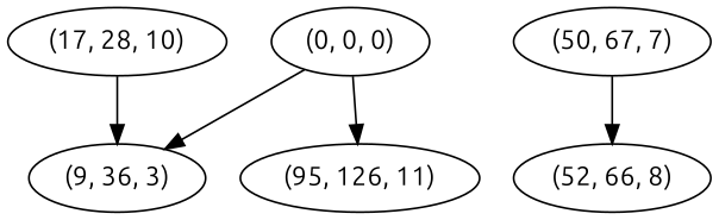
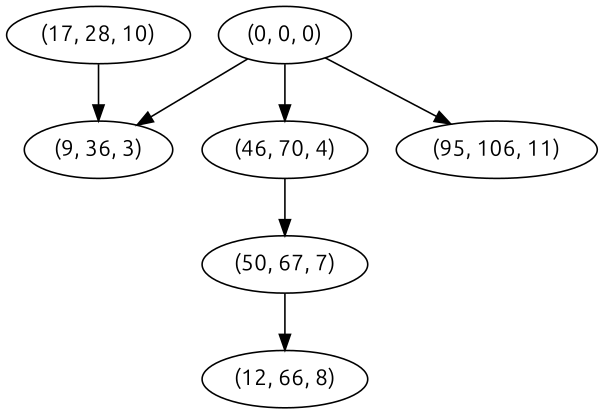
  digraph {
    fontname=Ubuntu
    node [fontname=Ubuntu]
    edge [fontname=Ubuntu]
    "(0, 0, 0)"
    "(9, 36, 3)"
-   "(95, 106, 11)" [label="(95, 126, 11)"]
+   "(46, 70, 4)"
+   "(95, 106, 11)"
    "(50, 67, 7)"
    "(17, 28, 10)"
-   "(52, 66, 8)"
+   "(52, 66, 8)" [label="(12, 66, 8)"]
    "(0, 0, 0)" -> "(9, 36, 3)"
+   "(0, 0, 0)" -> "(46, 70, 4)"
    "(0, 0, 0)" -> "(95, 106, 11)"
+   "(46, 70, 4)" -> "(50, 67, 7)"
    "(50, 67, 7)" -> "(52, 66, 8)"
    "(17, 28, 10)" -> "(9, 36, 3)"
  }
